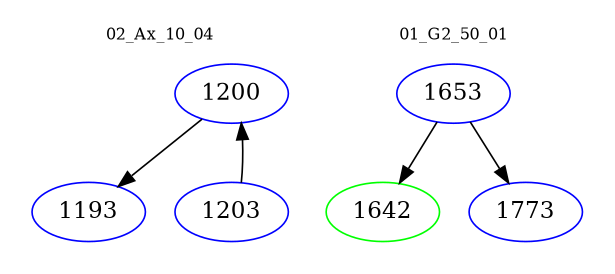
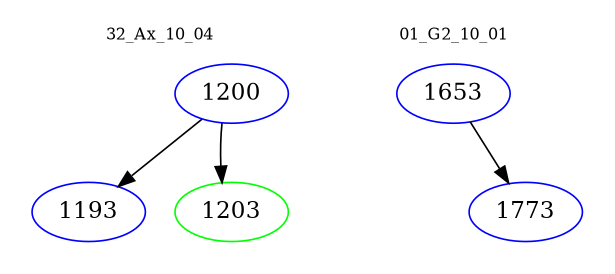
  digraph {
    node [color=blue]
    edge [color=black]
    n1 [label=1200]
    n2 [label=1193]
-   n3 [label=1203]
+   n3 [color=green label=1203]
    n4 [label=1653]
-   n5 [color=green label=1642]
    n6 [label=1773]
    subgraph cluster_1 {
      color=white
      fontsize=10
-     label="02_Ax_10_04"
+     label="32_Ax_10_04"
      n1
      n2
      n3
    }
    subgraph cluster_2 {
      color=white
      fontsize=10
-     label="01_G2_50_01"
+     label="01_G2_10_01"
      n4
-     n5
      n6
    }
    n1 -> n2
-   n3 -> n1
-   n4 -> n5
+   n1 -> n3
    n4 -> n6
  }
